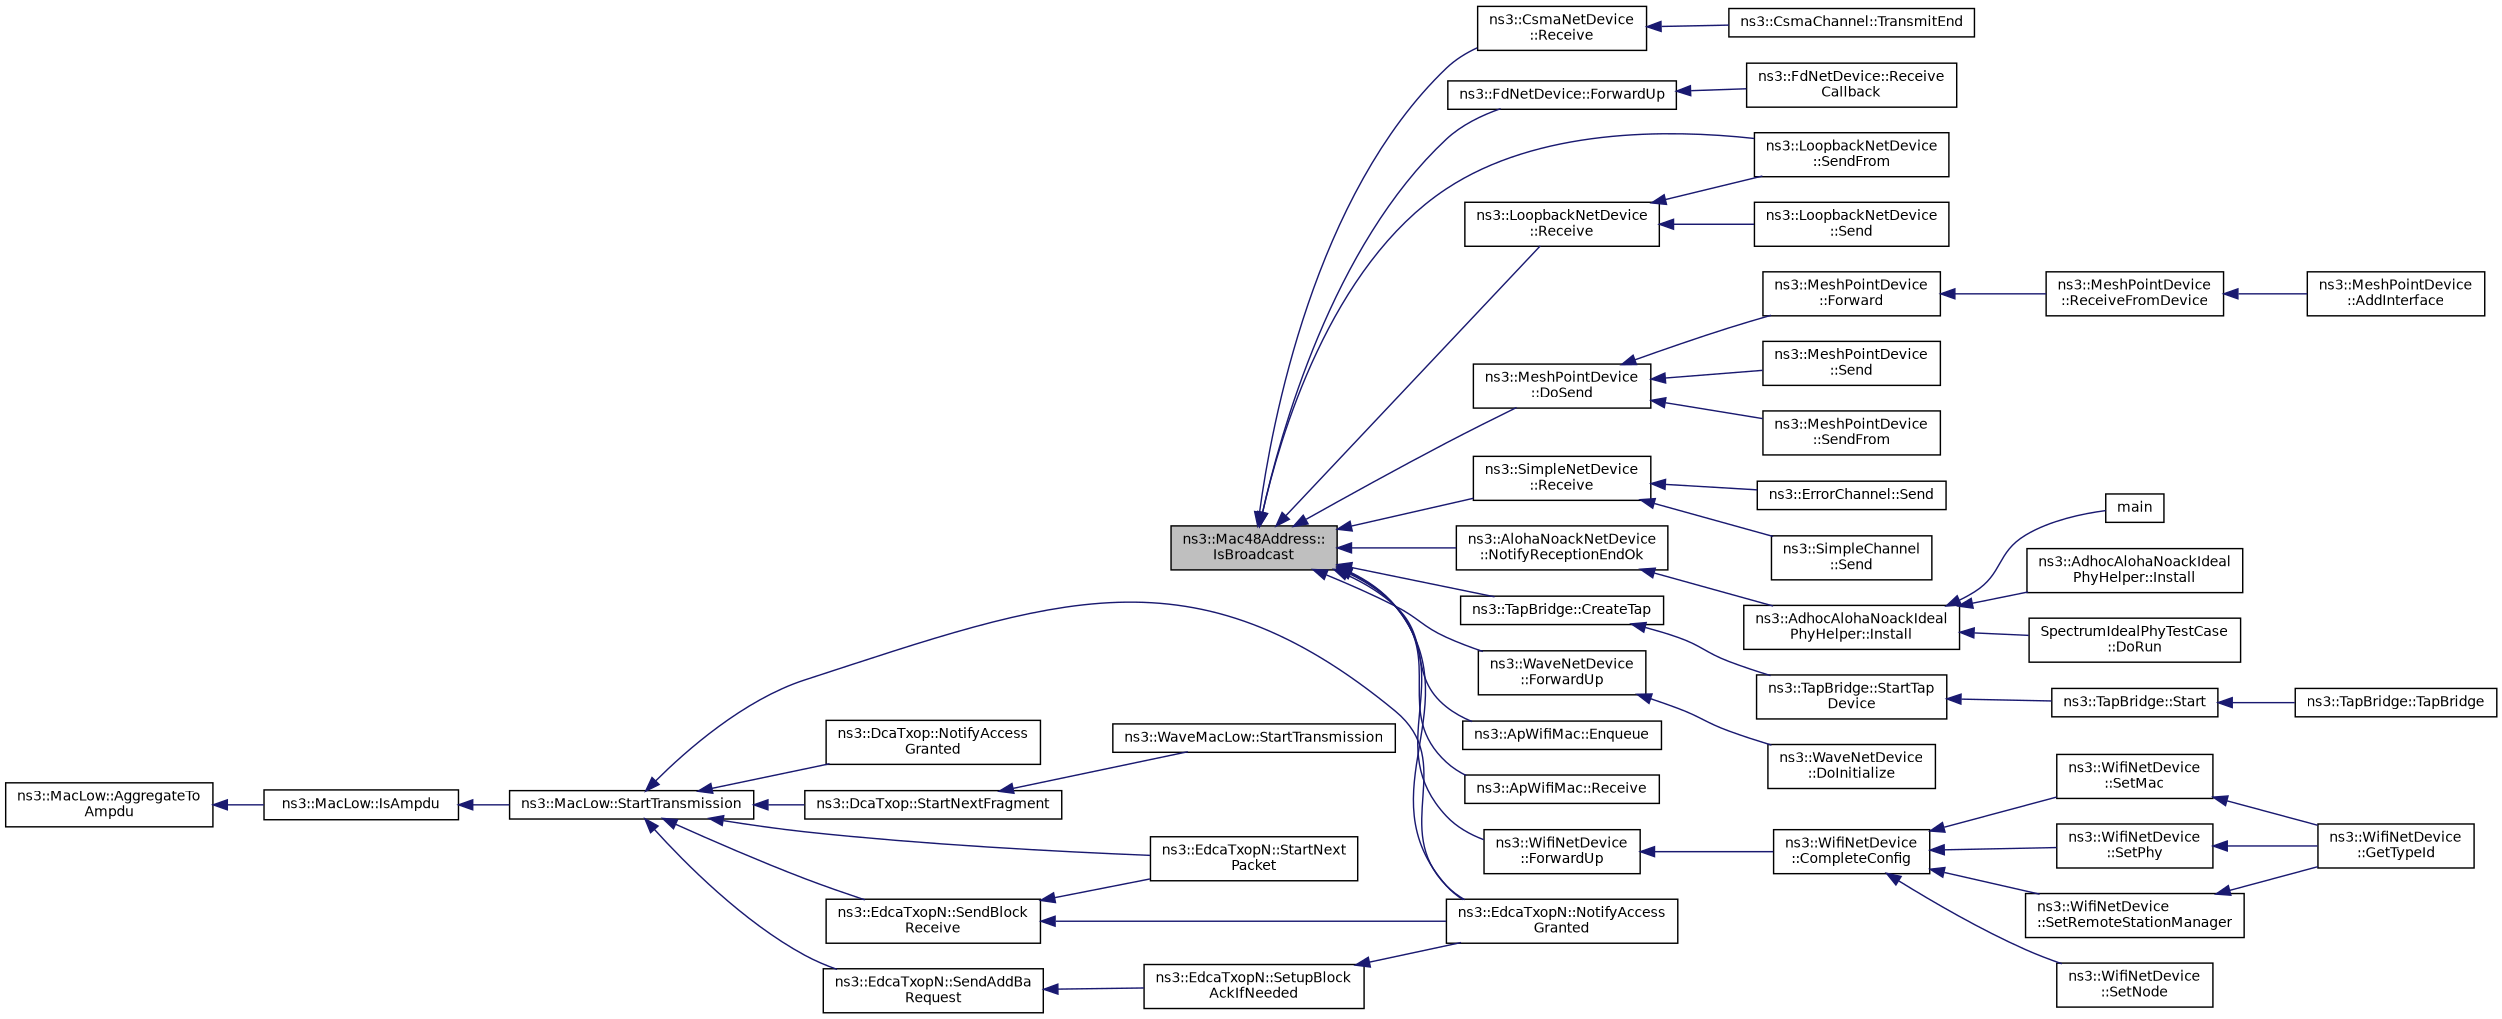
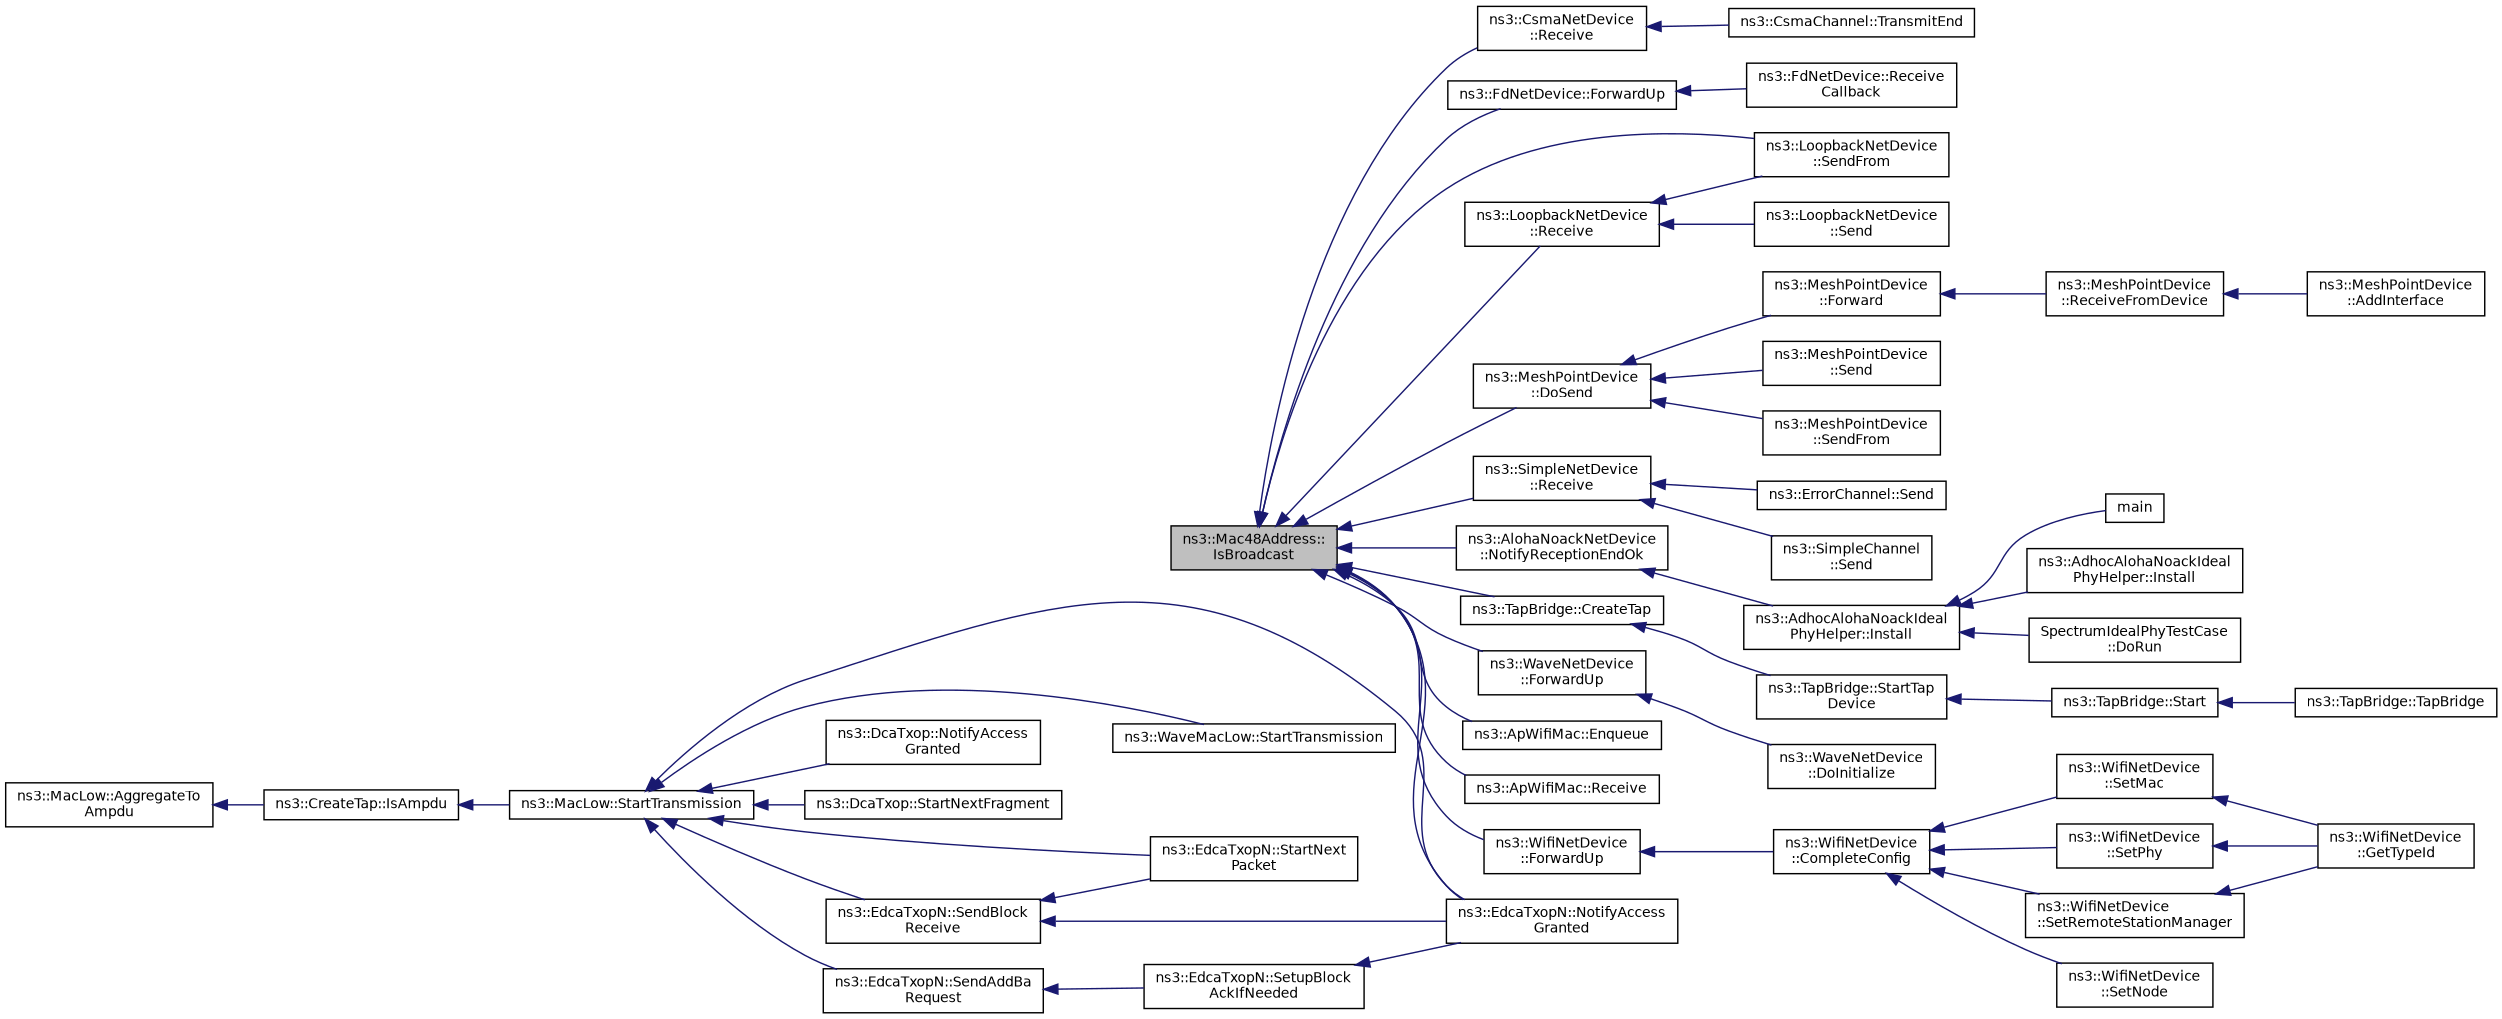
  digraph {
    rankdir=LR
    node [color=black fillcolor=white fontname=Helvetica fontsize=10 shape=record style=filled]
    edge [color=midnightblue dir=back fontname=Helvetica fontsize=10 labelfontname=Helvetica labelfontsize=10 style=solid]
    n1 [fillcolor=grey75 fontcolor=black height=0.2 label="ns3::Mac48Address::\lIsBroadcast" width=0.4]
    n2 [height=0.2 label="ns3::CsmaNetDevice\l::Receive" width=0.4]
    n3 [height=0.2 label="ns3::FdNetDevice::ForwardUp" width=0.4]
    n4 [height=0.2 label="ns3::LoopbackNetDevice\l::Receive" width=0.4]
    n5 [height=0.2 label="ns3::LoopbackNetDevice\l::SendFrom" width=0.4]
    n6 [height=0.2 label="ns3::MeshPointDevice\l::DoSend" width=0.4]
    n7 [height=0.2 label="ns3::SimpleNetDevice\l::Receive" width=0.4]
    n8 [height=0.2 label="ns3::AlohaNoackNetDevice\l::NotifyReceptionEndOk" width=0.4]
    n9 [height=0.2 label="ns3::TapBridge::CreateTap" width=0.4]
    n10 [height=0.2 label="ns3::WaveNetDevice\l::ForwardUp" width=0.4]
    n11 [height=0.2 label="ns3::ApWifiMac::Enqueue" width=0.4]
    n12 [height=0.2 label="ns3::ApWifiMac::Receive" width=0.4]
    n13 [height=0.2 label="ns3::EdcaTxopN::NotifyAccess\lGranted" width=0.4]
    n14 [height=0.2 label="ns3::WifiNetDevice\l::ForwardUp" width=0.4]
    n15 [height=0.2 label="ns3::CsmaChannel::TransmitEnd" width=0.4]
    n16 [height=0.2 label="ns3::FdNetDevice::Receive\lCallback" width=0.4]
    n17 [height=0.2 label="ns3::LoopbackNetDevice\l::Send" width=0.4]
    n18 [height=0.2 label="ns3::MeshPointDevice\l::Forward" width=0.4]
    n19 [height=0.2 label="ns3::MeshPointDevice\l::Send" width=0.4]
    n20 [height=0.2 label="ns3::MeshPointDevice\l::SendFrom" width=0.4]
    n21 [height=0.2 label="ns3::ErrorChannel::Send" width=0.4]
    n22 [height=0.2 label="ns3::SimpleChannel\l::Send" width=0.4]
    n23 [height=0.2 label="ns3::AdhocAlohaNoackIdeal\lPhyHelper::Install" width=0.4]
    n24 [height=0.2 label="ns3::TapBridge::StartTap\lDevice" width=0.4]
    n25 [height=0.2 label="ns3::WaveNetDevice\l::DoInitialize" width=0.4]
    n26 [height=0.2 label="ns3::MacLow::AggregateTo\lAmpdu" width=0.4]
-   n27 [height=0.2 label="ns3::MacLow::IsAmpdu" width=0.4]
+   n27 [height=0.2 label="ns3::CreateTap::IsAmpdu" width=0.4]
    n28 [height=0.2 label="ns3::WifiNetDevice\l::CompleteConfig" width=0.4]
    n29 [height=0.2 label="ns3::MeshPointDevice\l::ReceiveFromDevice" width=0.4]
    n30 [height=0.2 label="ns3::MeshPointDevice\l::AddInterface" width=0.4]
    n31 [height=0.2 label=main width=0.4]
    n32 [height=0.2 label="ns3::AdhocAlohaNoackIdeal\lPhyHelper::Install" width=0.4]
    n33 [height=0.2 label="SpectrumIdealPhyTestCase\l::DoRun" width=0.4]
    n34 [height=0.2 label="ns3::TapBridge::Start" width=0.4]
    n35 [height=0.2 label="ns3::TapBridge::TapBridge" width=0.4]
    n36 [height=0.2 label="ns3::MacLow::StartTransmission" width=0.4]
    n37 [height=0.2 label="ns3::WaveMacLow::StartTransmission" width=0.4]
    n38 [height=0.2 label="ns3::DcaTxop::NotifyAccess\lGranted" width=0.4]
    n39 [height=0.2 label="ns3::DcaTxop::StartNextFragment" width=0.4]
    n40 [height=0.2 label="ns3::EdcaTxopN::StartNext\lPacket" width=0.4]
    n41 [height=0.2 label="ns3::EdcaTxopN::SendBlock\lReceive" width=0.4]
    n42 [height=0.2 label="ns3::EdcaTxopN::SendAddBa\lRequest" width=0.4]
    n43 [height=0.2 label="ns3::EdcaTxopN::SetupBlock\lAckIfNeeded" width=0.4]
    n44 [height=0.2 label="ns3::WifiNetDevice\l::SetMac" width=0.4]
    n45 [height=0.2 label="ns3::WifiNetDevice\l::SetPhy" width=0.4]
    n46 [height=0.2 label="ns3::WifiNetDevice\l::SetRemoteStationManager" width=0.4]
    n47 [height=0.2 label="ns3::WifiNetDevice\l::SetNode" width=0.4]
    n48 [height=0.2 label="ns3::WifiNetDevice\l::GetTypeId" width=0.4]
    n1 -> n2
    n1 -> n3
    n1 -> n4
    n1 -> n5
    n1 -> n6
    n1 -> n7
    n1 -> n8
    n1 -> n9
    n1 -> n10
    n1 -> n11
    n1 -> n12
    n1 -> n13
    n1 -> n14
    n2 -> n15
    n3 -> n16
    n4 -> n5
    n4 -> n17
    n6 -> n18
    n6 -> n19
    n6 -> n20
    n7 -> n21
    n7 -> n22
    n8 -> n23
    n9 -> n24
    n10 -> n25
    n14 -> n28
    n18 -> n29
    n23 -> n31
    n23 -> n32
    n23 -> n33
    n24 -> n34
    n26 -> n27
    n27 -> n36
    n28 -> n44
    n28 -> n45
    n28 -> n46
    n28 -> n47
    n29 -> n30
    n34 -> n35
    n36 -> n13
-   n39 -> n37
+   n36 -> n37
    n36 -> n38
    n36 -> n39
    n36 -> n40
    n36 -> n41
    n36 -> n42
    n41 -> n13
    n41 -> n40
    n42 -> n43
    n43 -> n13
    n44 -> n48
    n45 -> n48
    n46 -> n48
  }
